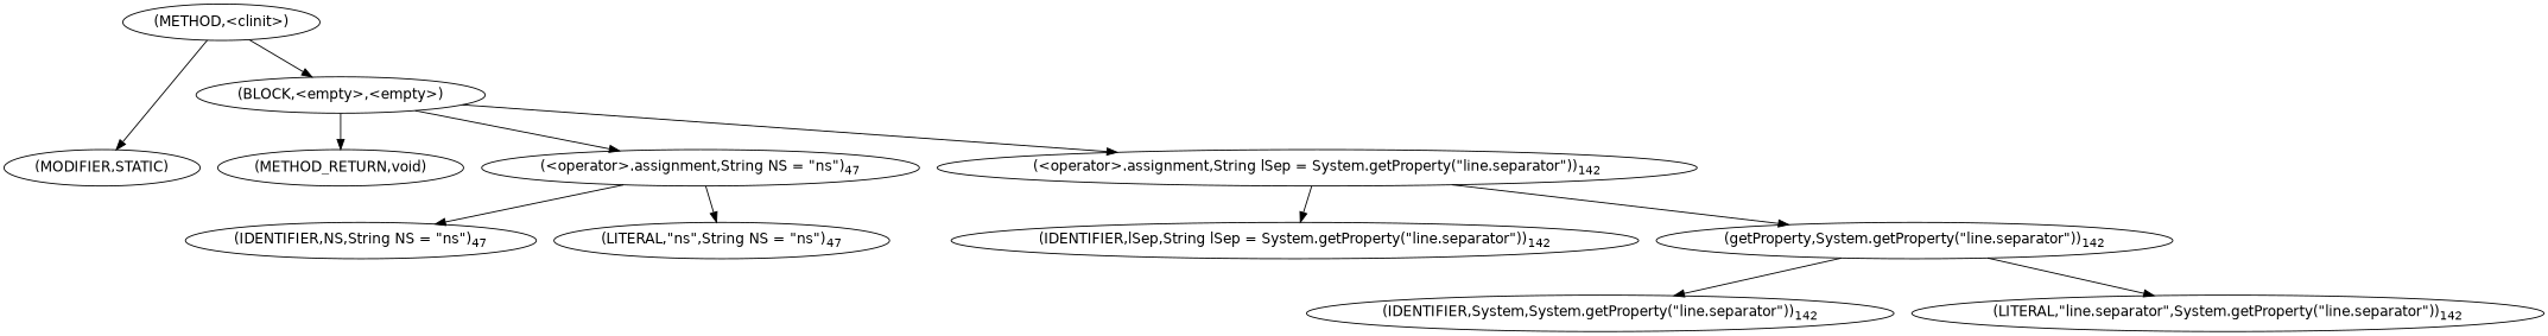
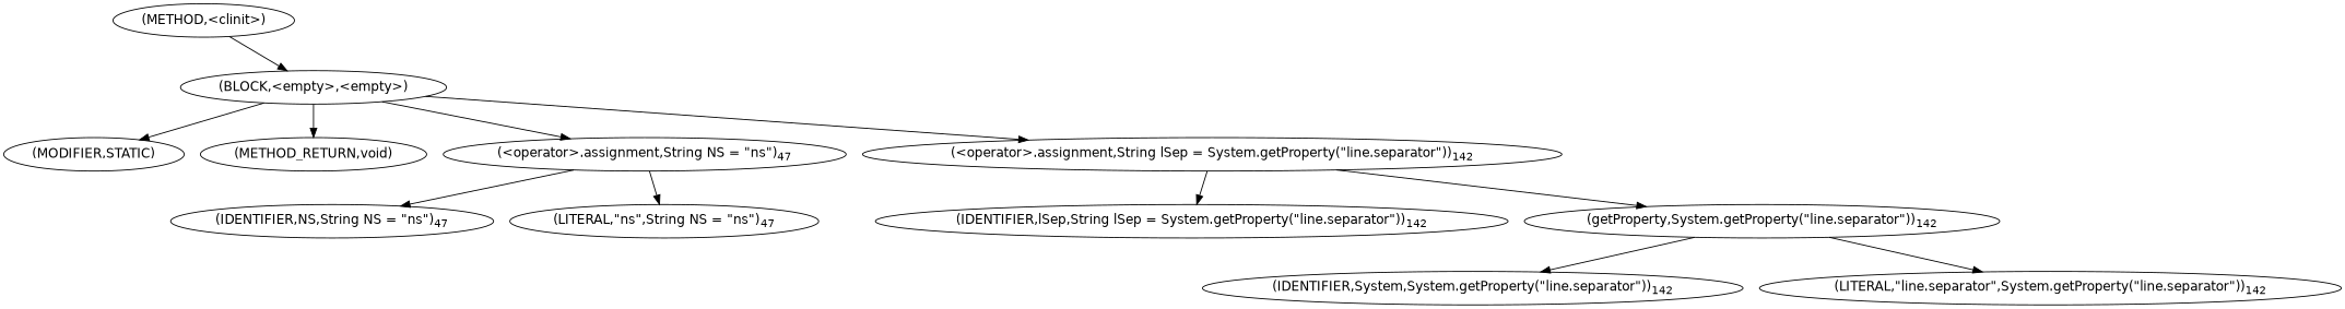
  digraph {
    fontname="DejaVu Sans"
    node [fontname="DejaVu Sans"]
    edge [fontname="DejaVu Sans"]
    n1 [label=<(METHOD,&lt;clinit&gt;)>]
    n2 [label=<(BLOCK,&lt;empty&gt;,&lt;empty&gt;)>]
    n3 [label=<(MODIFIER,STATIC)>]
    n4 [label=<(METHOD_RETURN,void)>]
    n5 [label=<(&lt;operator&gt;.assignment,String NS = &quot;ns&quot;)<SUB>47</SUB>>]
    n6 [label=<(&lt;operator&gt;.assignment,String lSep = System.getProperty(&quot;line.separator&quot;))<SUB>142</SUB>>]
    n7 [label=<(IDENTIFIER,NS,String NS = &quot;ns&quot;)<SUB>47</SUB>>]
    n8 [label=<(LITERAL,&quot;ns&quot;,String NS = &quot;ns&quot;)<SUB>47</SUB>>]
    n9 [label=<(IDENTIFIER,lSep,String lSep = System.getProperty(&quot;line.separator&quot;))<SUB>142</SUB>>]
    n10 [label=<(getProperty,System.getProperty(&quot;line.separator&quot;))<SUB>142</SUB>>]
    n11 [label=<(IDENTIFIER,System,System.getProperty(&quot;line.separator&quot;))<SUB>142</SUB>>]
    n12 [label=<(LITERAL,&quot;line.separator&quot;,System.getProperty(&quot;line.separator&quot;))<SUB>142</SUB>>]
    n1 -> n2
-   n1 -> n3
+   n2 -> n3
    n2 -> n4
    n2 -> n5
    n2 -> n6
    n5 -> n7
    n5 -> n8
    n6 -> n9
    n6 -> n10
    n10 -> n11
    n10 -> n12
  }
